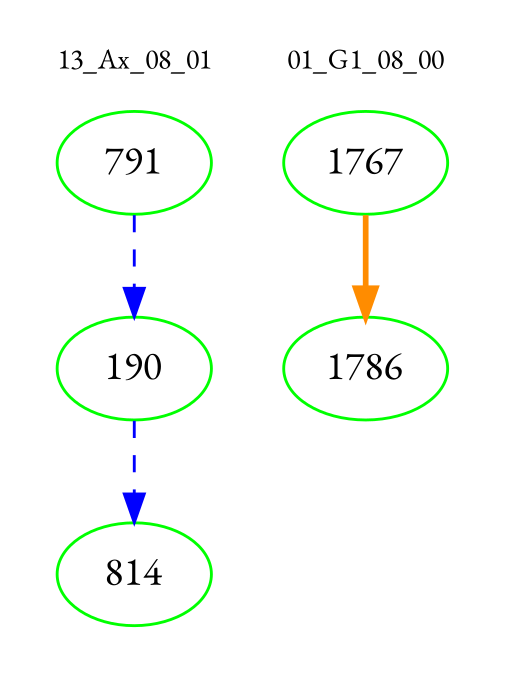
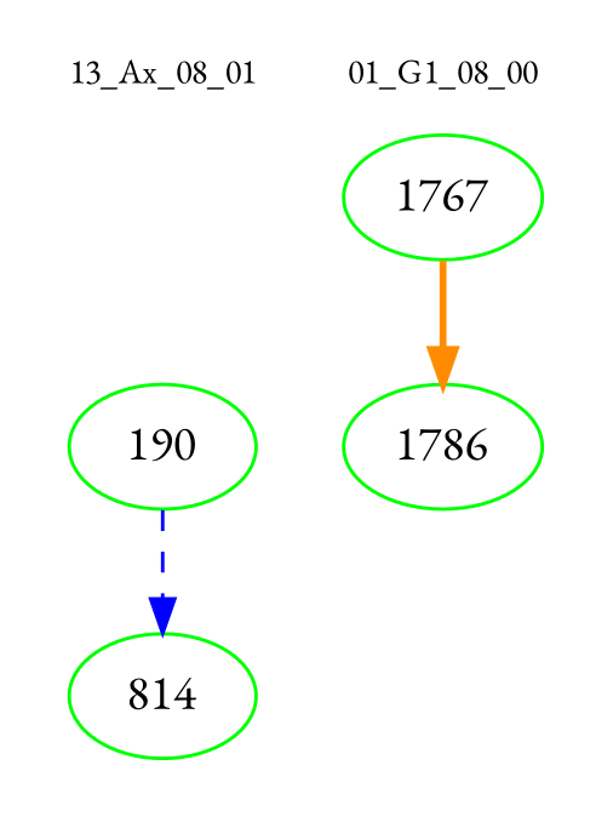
  digraph {
    fontname="EB Garamond"
    node [color=green fontname="EB Garamond"]
    edge [color=blue fontname="EB Garamond" style=dashed]
-   n1 [label=791]
    n2 [label=190]
    n3 [label=814]
    n4 [label=1767]
    n5 [label=1786]
    subgraph cluster_1 {
      color=white
      fontsize=10
      label="13_Ax_08_01"
-     n1
      n2
      n3
    }
    subgraph cluster_2 {
      color=white
      fontsize=10
      label="01_G1_08_00"
      n4
      n5
    }
-   n1 -> n2
    n2 -> n3
    n4 -> n5 [color=darkorange style=bold]
  }
